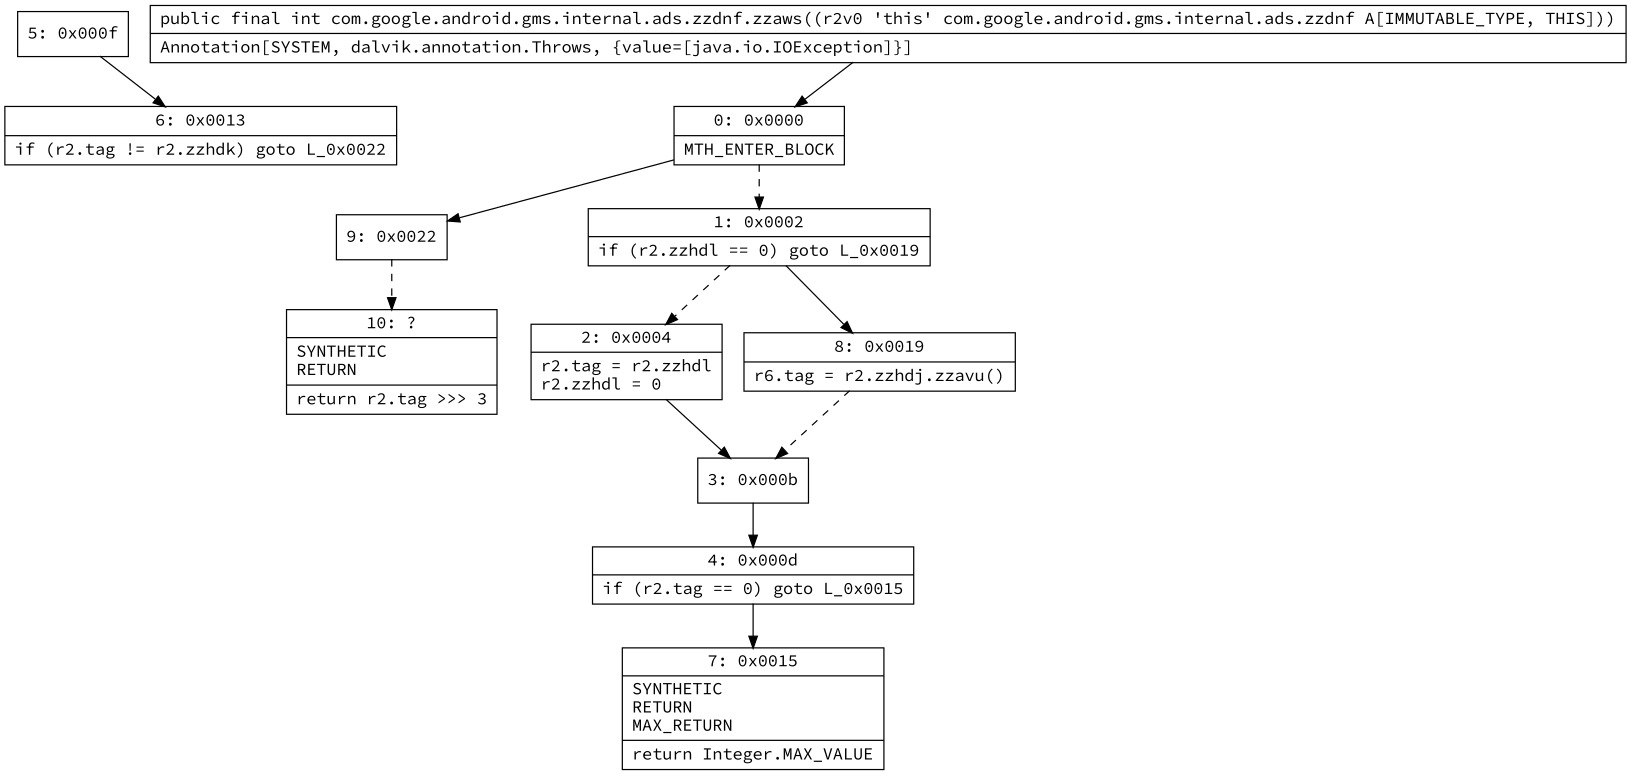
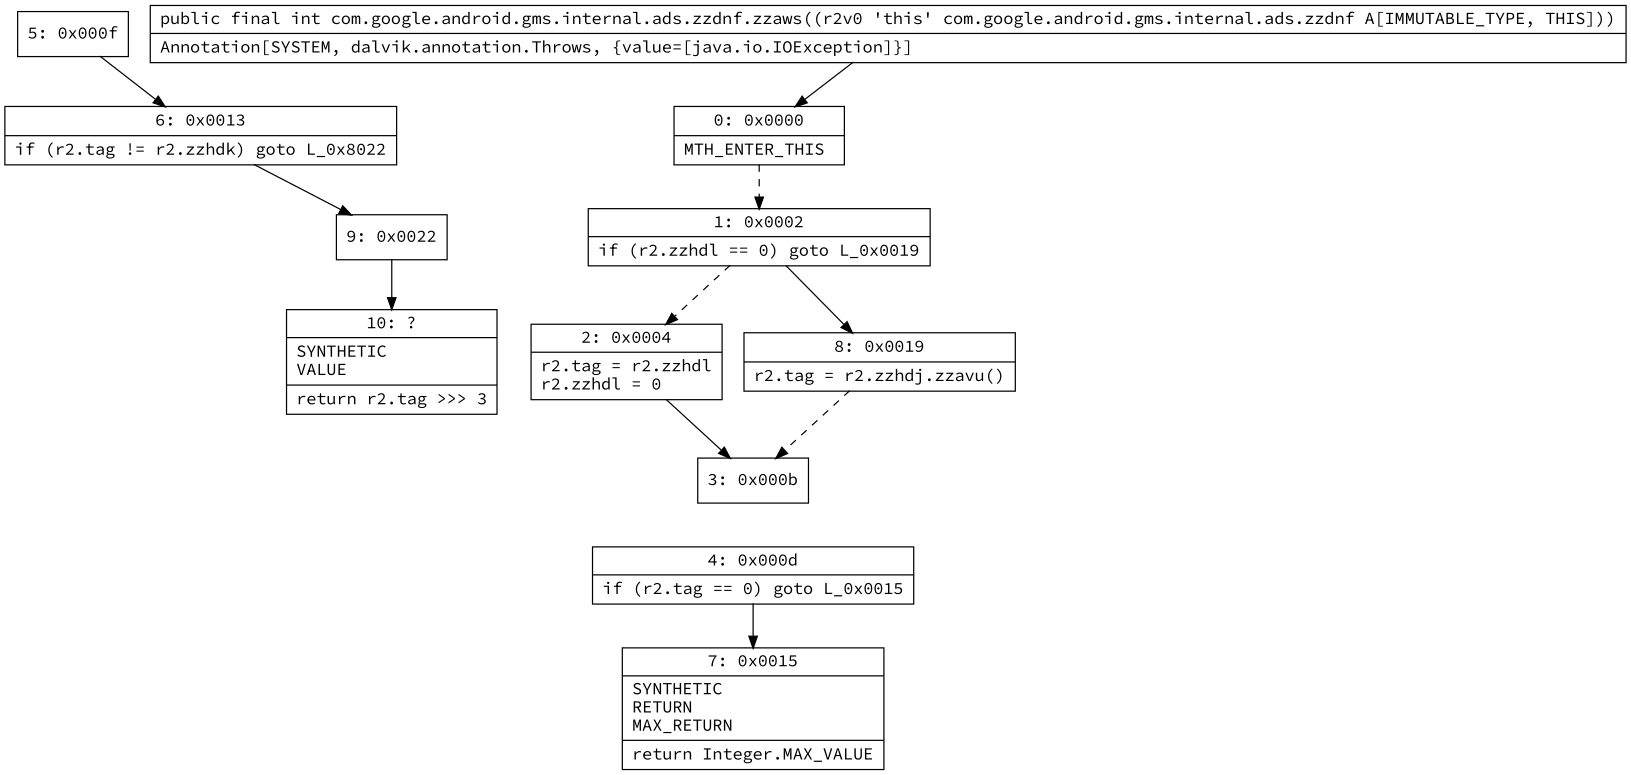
  digraph {
    fontname="Source Code Pro"
    node [fontname="Source Code Pro" shape=record]
    edge [fontname="Source Code Pro"]
-   n1 [label="{0\:\ 0x0000|MTH_ENTER_BLOCK\l}"]
+   n1 [label="{0\:\ 0x0000|MTH_ENTER_THIS\l}"]
    n2 [label="{1\:\ 0x0002|if (r2.zzhdl == 0) goto L_0x0019\l}"]
    n3 [label="{2\:\ 0x0004|r2.tag = r2.zzhdl\lr2.zzhdl = 0\l}"]
-   n4 [label="{8\:\ 0x0019|r6.tag = r2.zzhdj.zzavu()\l}"]
+   n4 [label="{8\:\ 0x0019|r2.tag = r2.zzhdj.zzavu()\l}"]
    n5 [label="{3\:\ 0x000b}"]
    n6 [label="{4\:\ 0x000d|if (r2.tag == 0) goto L_0x0015\l}"]
    n7 [label="{7\:\ 0x0015|SYNTHETIC\lRETURN\lMAX_RETURN\l|return Integer.MAX_VALUE\l}"]
    n8 [label="{5\:\ 0x000f}"]
-   n9 [label="{6\:\ 0x0013|if (r2.tag != r2.zzhdk) goto L_0x0022\l}"]
+   n9 [label="{6\:\ 0x0013|if (r2.tag != r2.zzhdk) goto L_0x8022\l}"]
    n10 [label="{9\:\ 0x0022}"]
-   n11 [label="{10\:\ ?|SYNTHETIC\lRETURN\l|return r2.tag \>\>\> 3\l}"]
+   n11 [label="{10\:\ ?|SYNTHETIC\lVALUE\l|return r2.tag \>\>\> 3\l}"]
    n12 [label="{public final int com.google.android.gms.internal.ads.zzdnf.zzaws((r2v0 'this' com.google.android.gms.internal.ads.zzdnf A[IMMUTABLE_TYPE, THIS]))  | Annotation[SYSTEM, dalvik.annotation.Throws, \{value=[java.io.IOException]\}]\l}"]
    n1 -> n2 [style=dashed]
    n2 -> n3 [style=dashed]
    n2 -> n4
    n3 -> n5
    n4 -> n5 [style=dashed]
-   n5 -> n6
    n6 -> n7
    n8 -> n9
-   n1 -> n10
-   n10 -> n11 [style=dashed]
+   n9 -> n10
+   n10 -> n11
    n12 -> n1
  }
